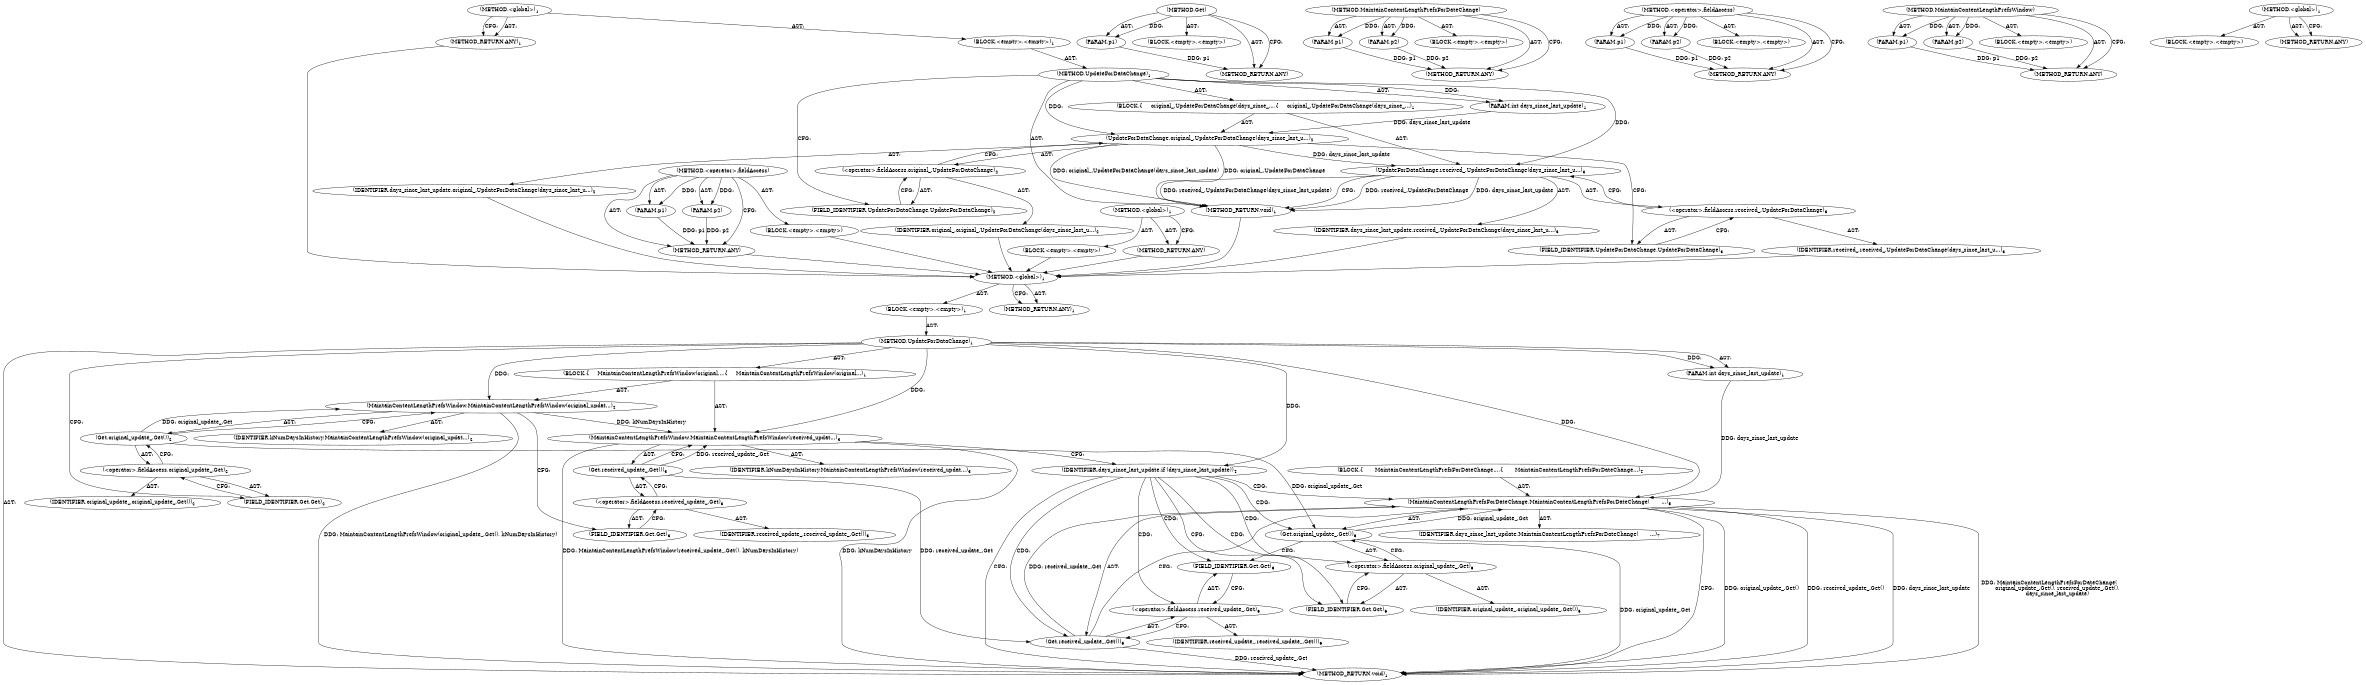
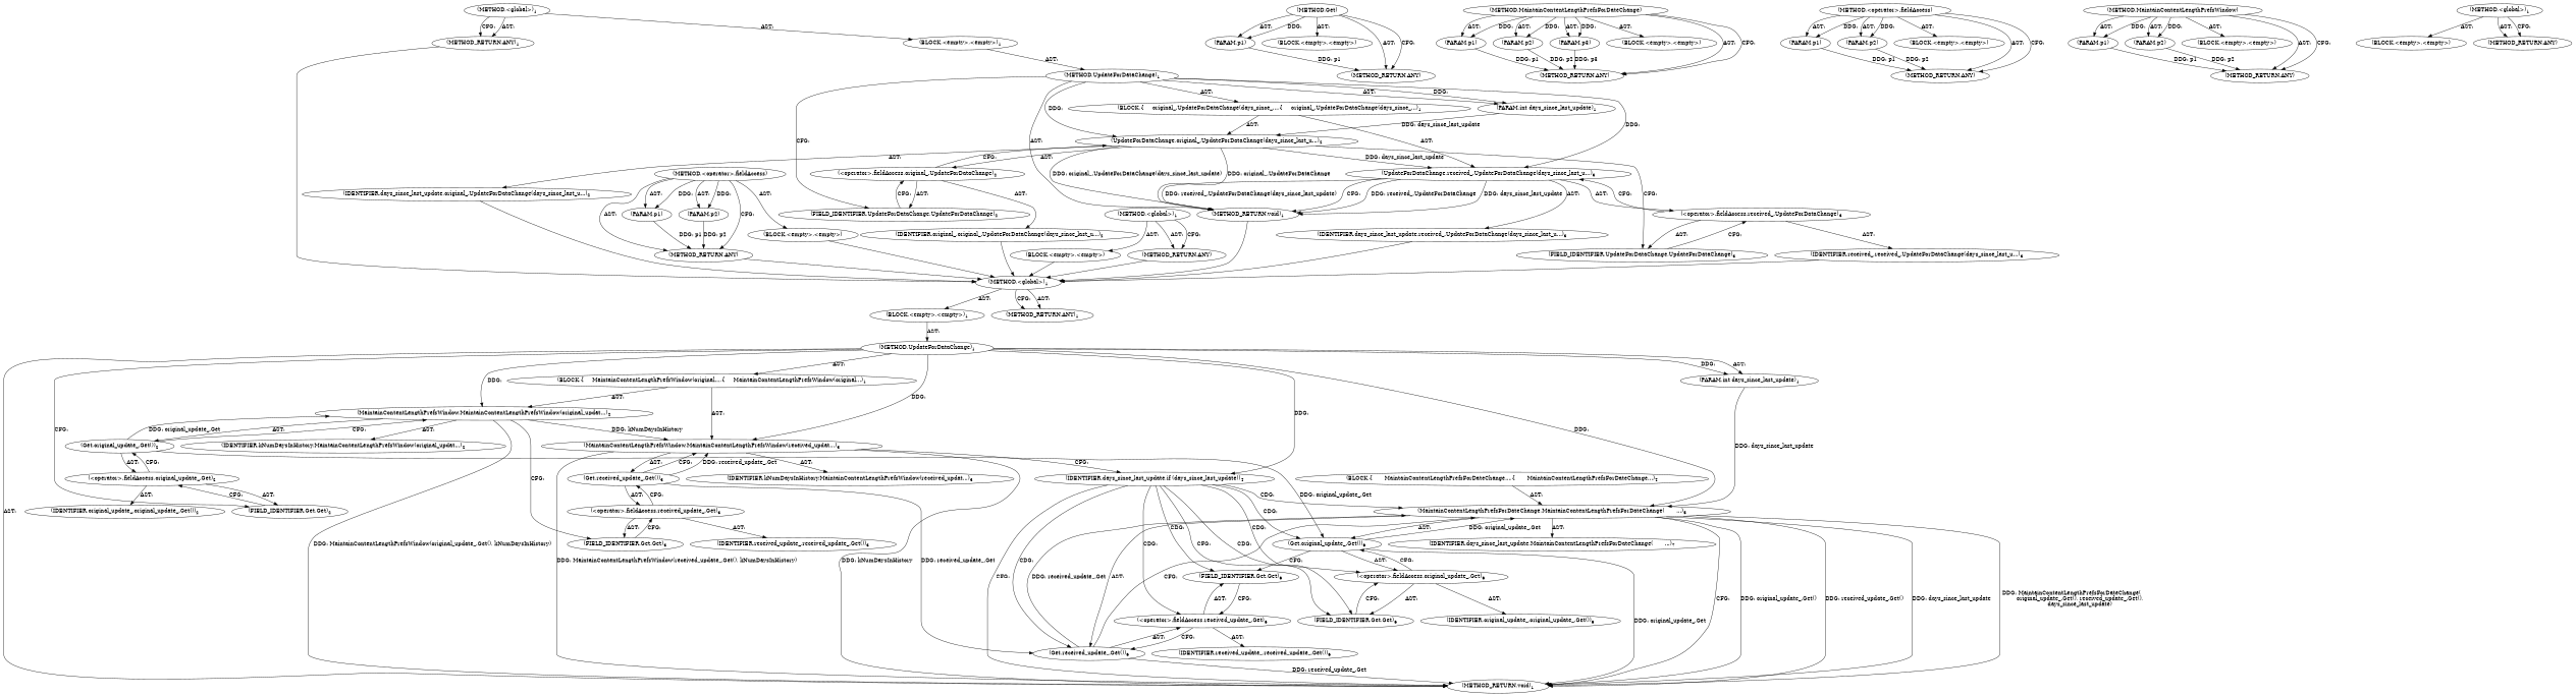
  digraph {
    n1 [label=<(METHOD,&lt;global&gt;)<SUB>1</SUB>>]
    n2 [label=<(BLOCK,&lt;empty&gt;,&lt;empty&gt;)<SUB>1</SUB>>]
    n3 [label=<(METHOD_RETURN,ANY)<SUB>1</SUB>>]
    n4 [label=<(METHOD,UpdateForDataChange)<SUB>1</SUB>>]
    n5 [label=<(PARAM,int days_since_last_update)<SUB>1</SUB>>]
    n6 [label=<(BLOCK,{     MaintainContentLengthPrefsWindow(original...,{     MaintainContentLengthPrefsWindow(original...)<SUB>1</SUB>>]
    n7 [label=<(MaintainContentLengthPrefsWindow,MaintainContentLengthPrefsWindow(original_updat...)<SUB>2</SUB>>]
    n8 [label=<(FIELD_IDENTIFIER,Get,Get)<SUB>2</SUB>>]
    n9 [label=<(MaintainContentLengthPrefsWindow,MaintainContentLengthPrefsWindow(received_updat...)<SUB>3</SUB>>]
    n10 [label=<(IDENTIFIER,days_since_last_update,if (days_since_last_update))<SUB>4</SUB>>]
    n11 [label=<(MaintainContentLengthPrefsForDateChange,MaintainContentLengthPrefsForDateChange(       ...)<SUB>5</SUB>>]
    n12 [label=<(METHOD_RETURN,void)<SUB>1</SUB>>]
    n13 [label=<(Get,original_update_.Get())<SUB>2</SUB>>]
    n14 [label=<(IDENTIFIER,kNumDaysInHistory,MaintainContentLengthPrefsWindow(original_updat...)<SUB>2</SUB>>]
    n15 [label=<(FIELD_IDENTIFIER,Get,Get)<SUB>3</SUB>>]
    n16 [label=<(&lt;operator&gt;.fieldAccess,original_update_.Get)<SUB>2</SUB>>]
    n17 [label=<(Get,received_update_.Get())<SUB>3</SUB>>]
    n18 [label=<(IDENTIFIER,kNumDaysInHistory,MaintainContentLengthPrefsWindow(received_updat...)<SUB>3</SUB>>]
    n19 [label=<(Get,original_update_.Get())<SUB>6</SUB>>]
    n20 [label=<(Get,received_update_.Get())<SUB>6</SUB>>]
    n21 [label=<(&lt;operator&gt;.fieldAccess,original_update_.Get)<SUB>6</SUB>>]
    n22 [label=<(FIELD_IDENTIFIER,Get,Get)<SUB>6</SUB>>]
    n23 [label=<(&lt;operator&gt;.fieldAccess,received_update_.Get)<SUB>6</SUB>>]
    n24 [label=<(FIELD_IDENTIFIER,Get,Get)<SUB>6</SUB>>]
    n25 [label=<(IDENTIFIER,days_since_last_update,MaintainContentLengthPrefsForDateChange(       ...)<SUB>7</SUB>>]
    n26 [label=<(&lt;operator&gt;.fieldAccess,received_update_.Get)<SUB>3</SUB>>]
    n27 [label=<(IDENTIFIER,original_update_,original_update_.Get())<SUB>2</SUB>>]
    n28 [label=<(IDENTIFIER,received_update_,received_update_.Get())<SUB>3</SUB>>]
    n29 [label=<(BLOCK,{       MaintainContentLengthPrefsForDateChange...,{       MaintainContentLengthPrefsForDateChange...)<SUB>4</SUB>>]
    n30 [label=<(IDENTIFIER,original_update_,original_update_.Get())<SUB>6</SUB>>]
    n31 [label=<(IDENTIFIER,received_update_,received_update_.Get())<SUB>6</SUB>>]
    n32 [label=<(METHOD,Get)>]
    n33 [label=<(PARAM,p1)>]
    n34 [label=<(BLOCK,&lt;empty&gt;,&lt;empty&gt;)>]
    n35 [label=<(METHOD_RETURN,ANY)>]
    n36 [label=<(METHOD,MaintainContentLengthPrefsForDateChange)>]
    n37 [label=<(PARAM,p1)>]
    n38 [label=<(PARAM,p2)>]
+   n39 [label=<(PARAM,p3)>]
    n40 [label=<(BLOCK,&lt;empty&gt;,&lt;empty&gt;)>]
    n41 [label=<(METHOD_RETURN,ANY)>]
    n42 [label=<(METHOD,&lt;operator&gt;.fieldAccess)>]
    n43 [label=<(PARAM,p1)>]
    n44 [label=<(PARAM,p2)>]
    n45 [label=<(BLOCK,&lt;empty&gt;,&lt;empty&gt;)>]
    n46 [label=<(METHOD_RETURN,ANY)>]
    n47 [label=<(METHOD,MaintainContentLengthPrefsWindow)>]
    n48 [label=<(PARAM,p1)>]
    n49 [label=<(PARAM,p2)>]
    n50 [label=<(BLOCK,&lt;empty&gt;,&lt;empty&gt;)>]
    n51 [label=<(METHOD_RETURN,ANY)>]
    n52 [label=<(METHOD,&lt;global&gt;)<SUB>1</SUB>>]
    n53 [label=<(BLOCK,&lt;empty&gt;,&lt;empty&gt;)>]
    n54 [label=<(METHOD_RETURN,ANY)>]
    n55 [label=<(METHOD,&lt;global&gt;)<SUB>1</SUB>>]
    n56 [label=<(BLOCK,&lt;empty&gt;,&lt;empty&gt;)<SUB>1</SUB>>]
    n57 [label=<(METHOD_RETURN,ANY)<SUB>1</SUB>>]
    n58 [label=<(METHOD,UpdateForDataChange)<SUB>1</SUB>>]
    n59 [label=<(PARAM,int days_since_last_update)<SUB>1</SUB>>]
    n60 [label=<(BLOCK,{     original_.UpdateForDataChange(days_since_...,{     original_.UpdateForDataChange(days_since_...)<SUB>1</SUB>>]
    n61 [label=<(UpdateForDataChange,original_.UpdateForDataChange(days_since_last_u...)<SUB>2</SUB>>]
    n62 [label=<(FIELD_IDENTIFIER,UpdateForDataChange,UpdateForDataChange)<SUB>2</SUB>>]
    n63 [label=<(UpdateForDataChange,received_.UpdateForDataChange(days_since_last_u...)<SUB>3</SUB>>]
    n64 [label=<(METHOD_RETURN,void)<SUB>1</SUB>>]
    n65 [label=<(&lt;operator&gt;.fieldAccess,original_.UpdateForDataChange)<SUB>2</SUB>>]
    n66 [label=<(IDENTIFIER,days_since_last_update,original_.UpdateForDataChange(days_since_last_u...)<SUB>2</SUB>>]
    n67 [label=<(FIELD_IDENTIFIER,UpdateForDataChange,UpdateForDataChange)<SUB>3</SUB>>]
    n68 [label=<(&lt;operator&gt;.fieldAccess,received_.UpdateForDataChange)<SUB>3</SUB>>]
    n69 [label=<(IDENTIFIER,days_since_last_update,received_.UpdateForDataChange(days_since_last_u...)<SUB>3</SUB>>]
    n70 [label=<(IDENTIFIER,original_,original_.UpdateForDataChange(days_since_last_u...)<SUB>2</SUB>>]
    n71 [label=<(IDENTIFIER,received_,received_.UpdateForDataChange(days_since_last_u...)<SUB>3</SUB>>]
    n72 [label=<(METHOD,&lt;operator&gt;.fieldAccess)>]
    n73 [label=<(PARAM,p1)>]
    n74 [label=<(PARAM,p2)>]
    n75 [label=<(BLOCK,&lt;empty&gt;,&lt;empty&gt;)>]
    n76 [label=<(METHOD_RETURN,ANY)>]
    n77 [label=<(METHOD,&lt;global&gt;)<SUB>1</SUB>>]
    n78 [label=<(BLOCK,&lt;empty&gt;,&lt;empty&gt;)>]
    n79 [label=<(METHOD_RETURN,ANY)>]
    n1 -> n2 [label="AST: "]
    n1 -> n3 [label="AST: "]
    n1 -> n3 [label="CFG: "]
    n2 -> n4 [label="AST: "]
    n4 -> n5 [label="AST: "]
    n4 -> n5 [label="DDG: "]
    n4 -> n6 [label="AST: "]
    n4 -> n7 [label="DDG: "]
    n4 -> n8 [label="CFG: "]
    n4 -> n9 [label="DDG: "]
    n4 -> n10 [label="DDG: "]
    n4 -> n11 [label="DDG: "]
    n4 -> n12 [label="AST: "]
    n5 -> n11 [label="DDG: days_since_last_update"]
    n6 -> n7 [label="AST: "]
    n6 -> n9 [label="AST: "]
    n7 -> n9 [label="DDG: kNumDaysInHistory"]
    n7 -> n12 [label="DDG: MaintainContentLengthPrefsWindow(original_update_.Get(), kNumDaysInHistory)"]
    n7 -> n13 [label="AST: "]
    n7 -> n14 [label="AST: "]
    n7 -> n15 [label="CFG: "]
    n8 -> n16 [label="CFG: "]
    n9 -> n10 [label="CFG: "]
    n9 -> n12 [label="DDG: kNumDaysInHistory"]
    n9 -> n12 [label="DDG: MaintainContentLengthPrefsWindow(received_update_.Get(), kNumDaysInHistory)"]
    n9 -> n17 [label="AST: "]
    n9 -> n18 [label="AST: "]
    n10 -> n11 [label="CDG: "]
    n10 -> n12 [label="CFG: "]
    n10 -> n19 [label="CDG: "]
    n10 -> n20 [label="CDG: "]
    n10 -> n21 [label="CDG: "]
    n10 -> n22 [label="CFG: "]
    n10 -> n22 [label="CDG: "]
    n10 -> n23 [label="CDG: "]
    n10 -> n24 [label="CDG: "]
    n11 -> n12 [label="CFG: "]
    n11 -> n12 [label="DDG: original_update_.Get()"]
    n11 -> n12 [label="DDG: received_update_.Get()"]
    n11 -> n12 [label="DDG: days_since_last_update"]
    n11 -> n12 [label="DDG: MaintainContentLengthPrefsForDateChange(\n          original_update_.Get(), received_update_.Get(),\n          days_since_last_update)"]
    n11 -> n19 [label="AST: "]
    n11 -> n20 [label="AST: "]
    n11 -> n25 [label="AST: "]
    n13 -> n7 [label="CFG: "]
    n13 -> n7 [label="DDG: original_update_.Get"]
    n13 -> n16 [label="AST: "]
    n13 -> n19 [label="DDG: original_update_.Get"]
    n15 -> n26 [label="CFG: "]
    n16 -> n8 [label="AST: "]
    n16 -> n13 [label="CFG: "]
    n16 -> n27 [label="AST: "]
    n17 -> n9 [label="CFG: "]
    n17 -> n9 [label="DDG: received_update_.Get"]
    n17 -> n20 [label="DDG: received_update_.Get"]
    n17 -> n26 [label="AST: "]
    n19 -> n11 [label="DDG: original_update_.Get"]
    n19 -> n12 [label="DDG: original_update_.Get"]
    n19 -> n21 [label="AST: "]
    n19 -> n24 [label="CFG: "]
    n20 -> n11 [label="CFG: "]
    n20 -> n11 [label="DDG: received_update_.Get"]
    n20 -> n12 [label="DDG: received_update_.Get"]
    n20 -> n23 [label="AST: "]
    n21 -> n19 [label="CFG: "]
    n21 -> n22 [label="AST: "]
    n21 -> n30 [label="AST: "]
    n22 -> n21 [label="CFG: "]
    n23 -> n20 [label="CFG: "]
    n23 -> n24 [label="AST: "]
    n23 -> n31 [label="AST: "]
    n24 -> n23 [label="CFG: "]
    n26 -> n15 [label="AST: "]
    n26 -> n17 [label="CFG: "]
    n26 -> n28 [label="AST: "]
    n29 -> n11 [label="AST: "]
    n32 -> n33 [label="AST: "]
    n32 -> n33 [label="DDG: "]
    n32 -> n34 [label="AST: "]
    n32 -> n35 [label="AST: "]
    n32 -> n35 [label="CFG: "]
    n33 -> n35 [label="DDG: p1"]
    n36 -> n37 [label="AST: "]
    n36 -> n37 [label="DDG: "]
    n36 -> n38 [label="AST: "]
    n36 -> n38 [label="DDG: "]
+   n36 -> n39 [label="AST: "]
+   n36 -> n39 [label="DDG: "]
    n36 -> n40 [label="AST: "]
    n36 -> n41 [label="AST: "]
    n36 -> n41 [label="CFG: "]
    n37 -> n41 [label="DDG: p1"]
    n38 -> n41 [label="DDG: p2"]
+   n39 -> n41 [label="DDG: p3"]
    n42 -> n43 [label="AST: "]
    n42 -> n43 [label="DDG: "]
    n42 -> n44 [label="AST: "]
    n42 -> n44 [label="DDG: "]
    n42 -> n45 [label="AST: "]
    n42 -> n46 [label="AST: "]
    n42 -> n46 [label="CFG: "]
    n43 -> n46 [label="DDG: p1"]
    n44 -> n46 [label="DDG: p2"]
    n47 -> n48 [label="AST: "]
    n47 -> n48 [label="DDG: "]
    n47 -> n49 [label="AST: "]
    n47 -> n49 [label="DDG: "]
    n47 -> n50 [label="AST: "]
    n47 -> n51 [label="AST: "]
    n47 -> n51 [label="CFG: "]
    n48 -> n51 [label="DDG: p1"]
    n49 -> n51 [label="DDG: p2"]
    n52 -> n53 [label="AST: "]
    n52 -> n54 [label="AST: "]
    n52 -> n54 [label="CFG: "]
    n55 -> n56 [label="AST: "]
    n55 -> n57 [label="AST: "]
    n55 -> n57 [label="CFG: "]
    n56 -> n58 [label="AST: "]
    n57 -> n1
    n58 -> n59 [label="AST: "]
    n58 -> n59 [label="DDG: "]
    n58 -> n60 [label="AST: "]
    n58 -> n61 [label="DDG: "]
    n58 -> n62 [label="CFG: "]
    n58 -> n63 [label="DDG: "]
    n58 -> n64 [label="AST: "]
    n59 -> n61 [label="DDG: days_since_last_update"]
    n60 -> n61 [label="AST: "]
    n60 -> n63 [label="AST: "]
    n61 -> n63 [label="DDG: days_since_last_update"]
    n61 -> n64 [label="DDG: original_.UpdateForDataChange"]
    n61 -> n64 [label="DDG: original_.UpdateForDataChange(days_since_last_update)"]
    n61 -> n65 [label="AST: "]
    n61 -> n66 [label="AST: "]
    n61 -> n67 [label="CFG: "]
    n62 -> n65 [label="CFG: "]
    n63 -> n64 [label="CFG: "]
    n63 -> n64 [label="DDG: received_.UpdateForDataChange"]
    n63 -> n64 [label="DDG: days_since_last_update"]
    n63 -> n64 [label="DDG: received_.UpdateForDataChange(days_since_last_update)"]
    n63 -> n68 [label="AST: "]
    n63 -> n69 [label="AST: "]
    n64 -> n1
    n65 -> n61 [label="CFG: "]
    n65 -> n62 [label="AST: "]
    n65 -> n70 [label="AST: "]
    n66 -> n1
    n67 -> n68 [label="CFG: "]
    n68 -> n63 [label="CFG: "]
    n68 -> n67 [label="AST: "]
    n68 -> n71 [label="AST: "]
    n69 -> n1
    n70 -> n1
    n71 -> n1
    n72 -> n73 [label="AST: "]
    n72 -> n73 [label="DDG: "]
    n72 -> n74 [label="AST: "]
    n72 -> n74 [label="DDG: "]
    n72 -> n75 [label="AST: "]
    n72 -> n76 [label="AST: "]
    n72 -> n76 [label="CFG: "]
    n73 -> n76 [label="DDG: p1"]
    n74 -> n76 [label="DDG: p2"]
    n75 -> n1
    n76 -> n1
    n77 -> n78 [label="AST: "]
    n77 -> n79 [label="AST: "]
    n77 -> n79 [label="CFG: "]
    n78 -> n1
    n79 -> n1
  }
